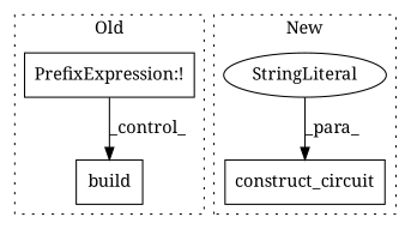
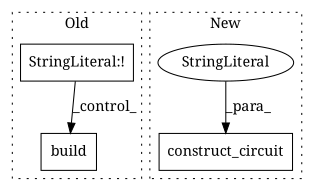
  digraph {
    fontname="Noto Serif"
    node [a=32 fontname="Noto Serif" shape=box]
    edge [fontname="Noto Serif"]
    n1 [l="6,1" label=build s="2378,2390"]
-   n2 [a=38 l=1 label="PrefixExpression:!" s=2304]
+   n2 [a=38 l=1 label="StringLiteral:!" s=2304]
    n3 [l="18,1" label=construct_circuit s="2339,2369"]
    n4 [a=45 l=9 label=StringLiteral s=2357 shape=ellipse]
    subgraph cluster_1 {
      label=Old
      style=dotted
      n1
      n2
    }
    subgraph cluster_2 {
      label=New
      style=dotted
      n3
      n4
    }
    n2 -> n1 [label=_control_]
    n4 -> n3 [label=_para_]
  }
